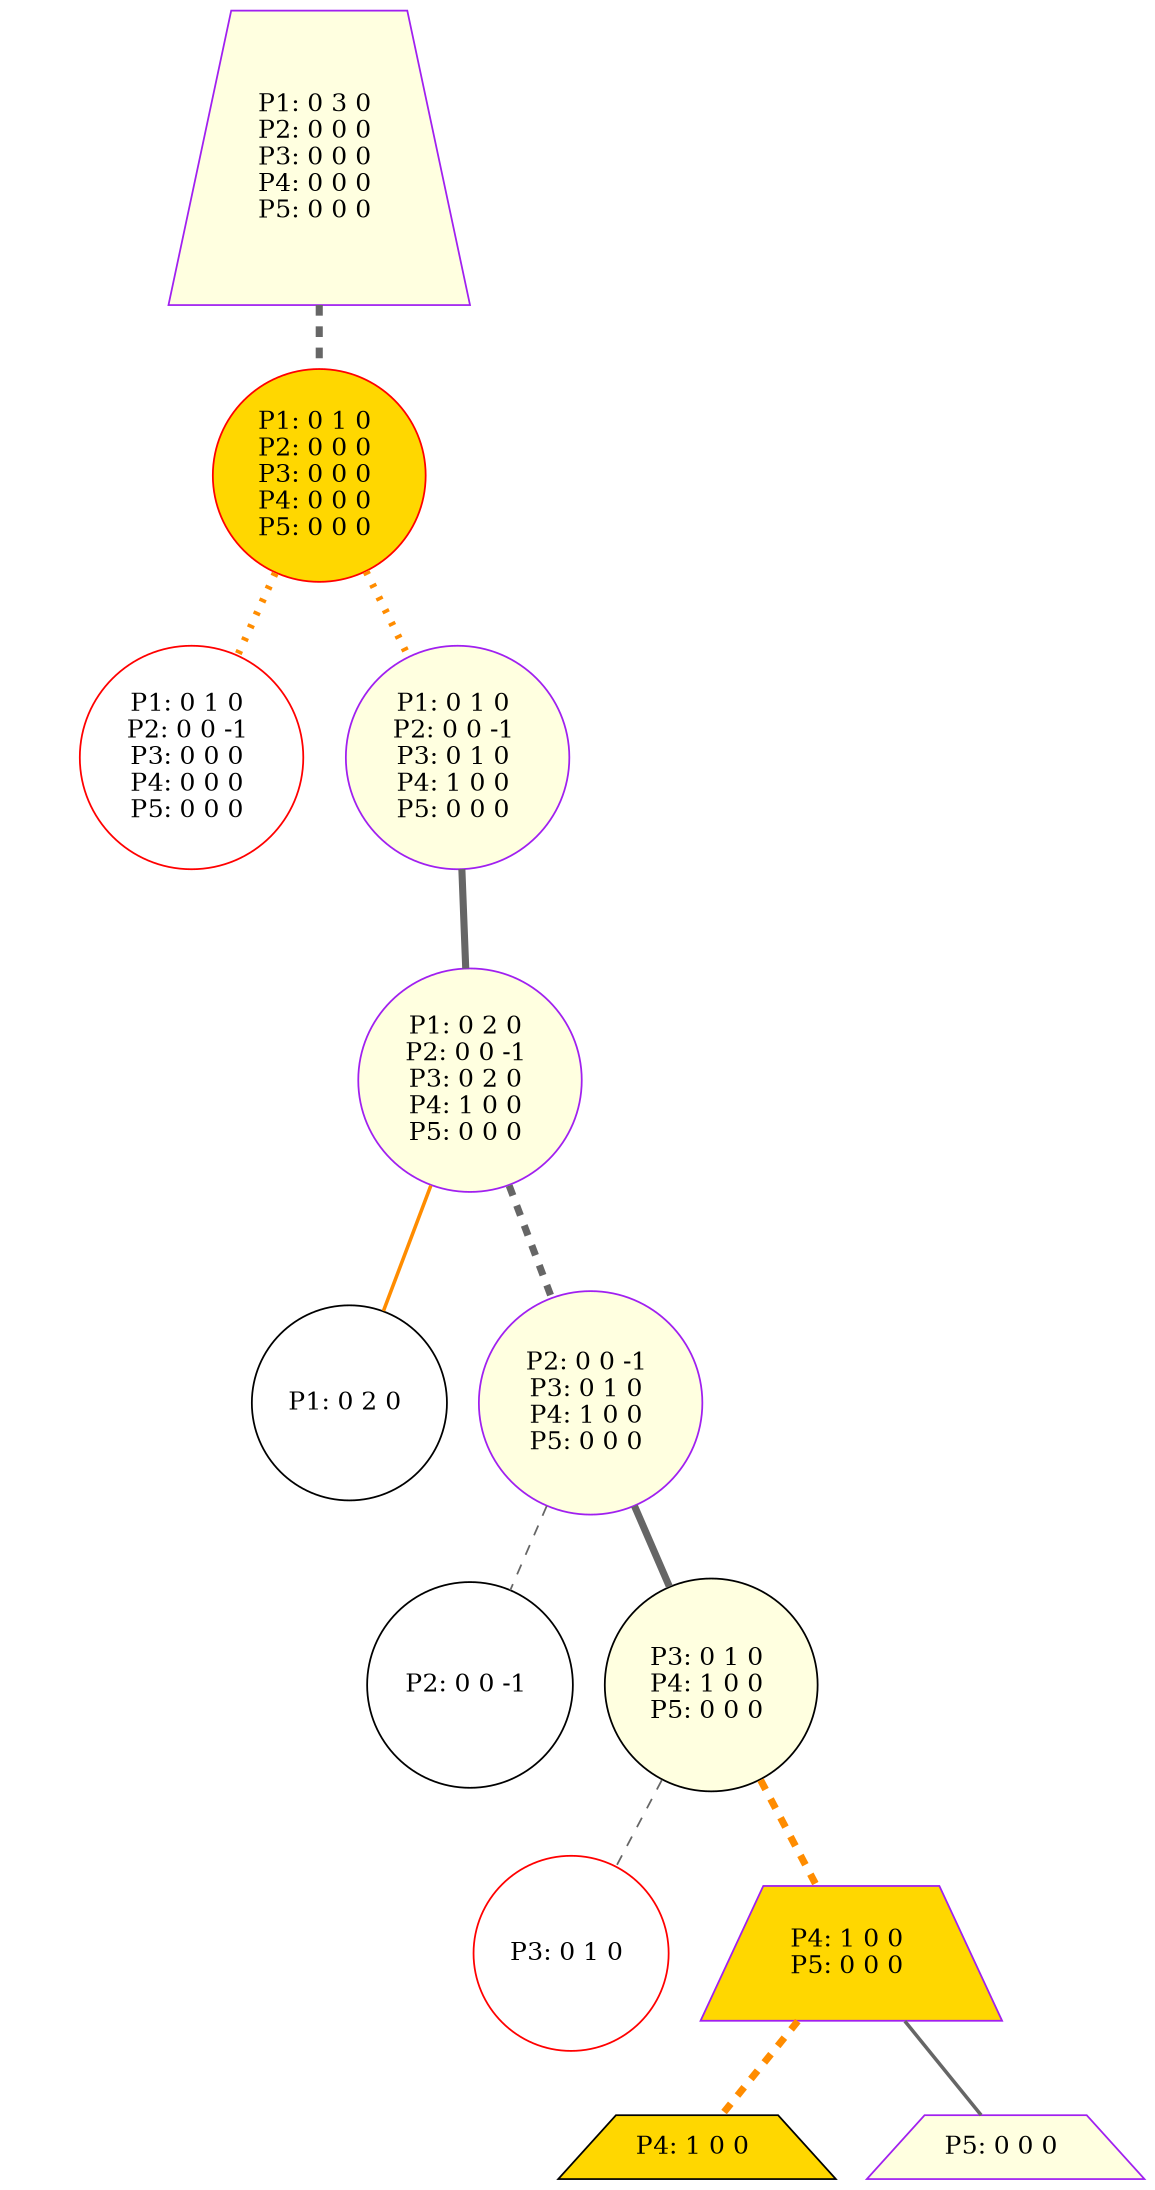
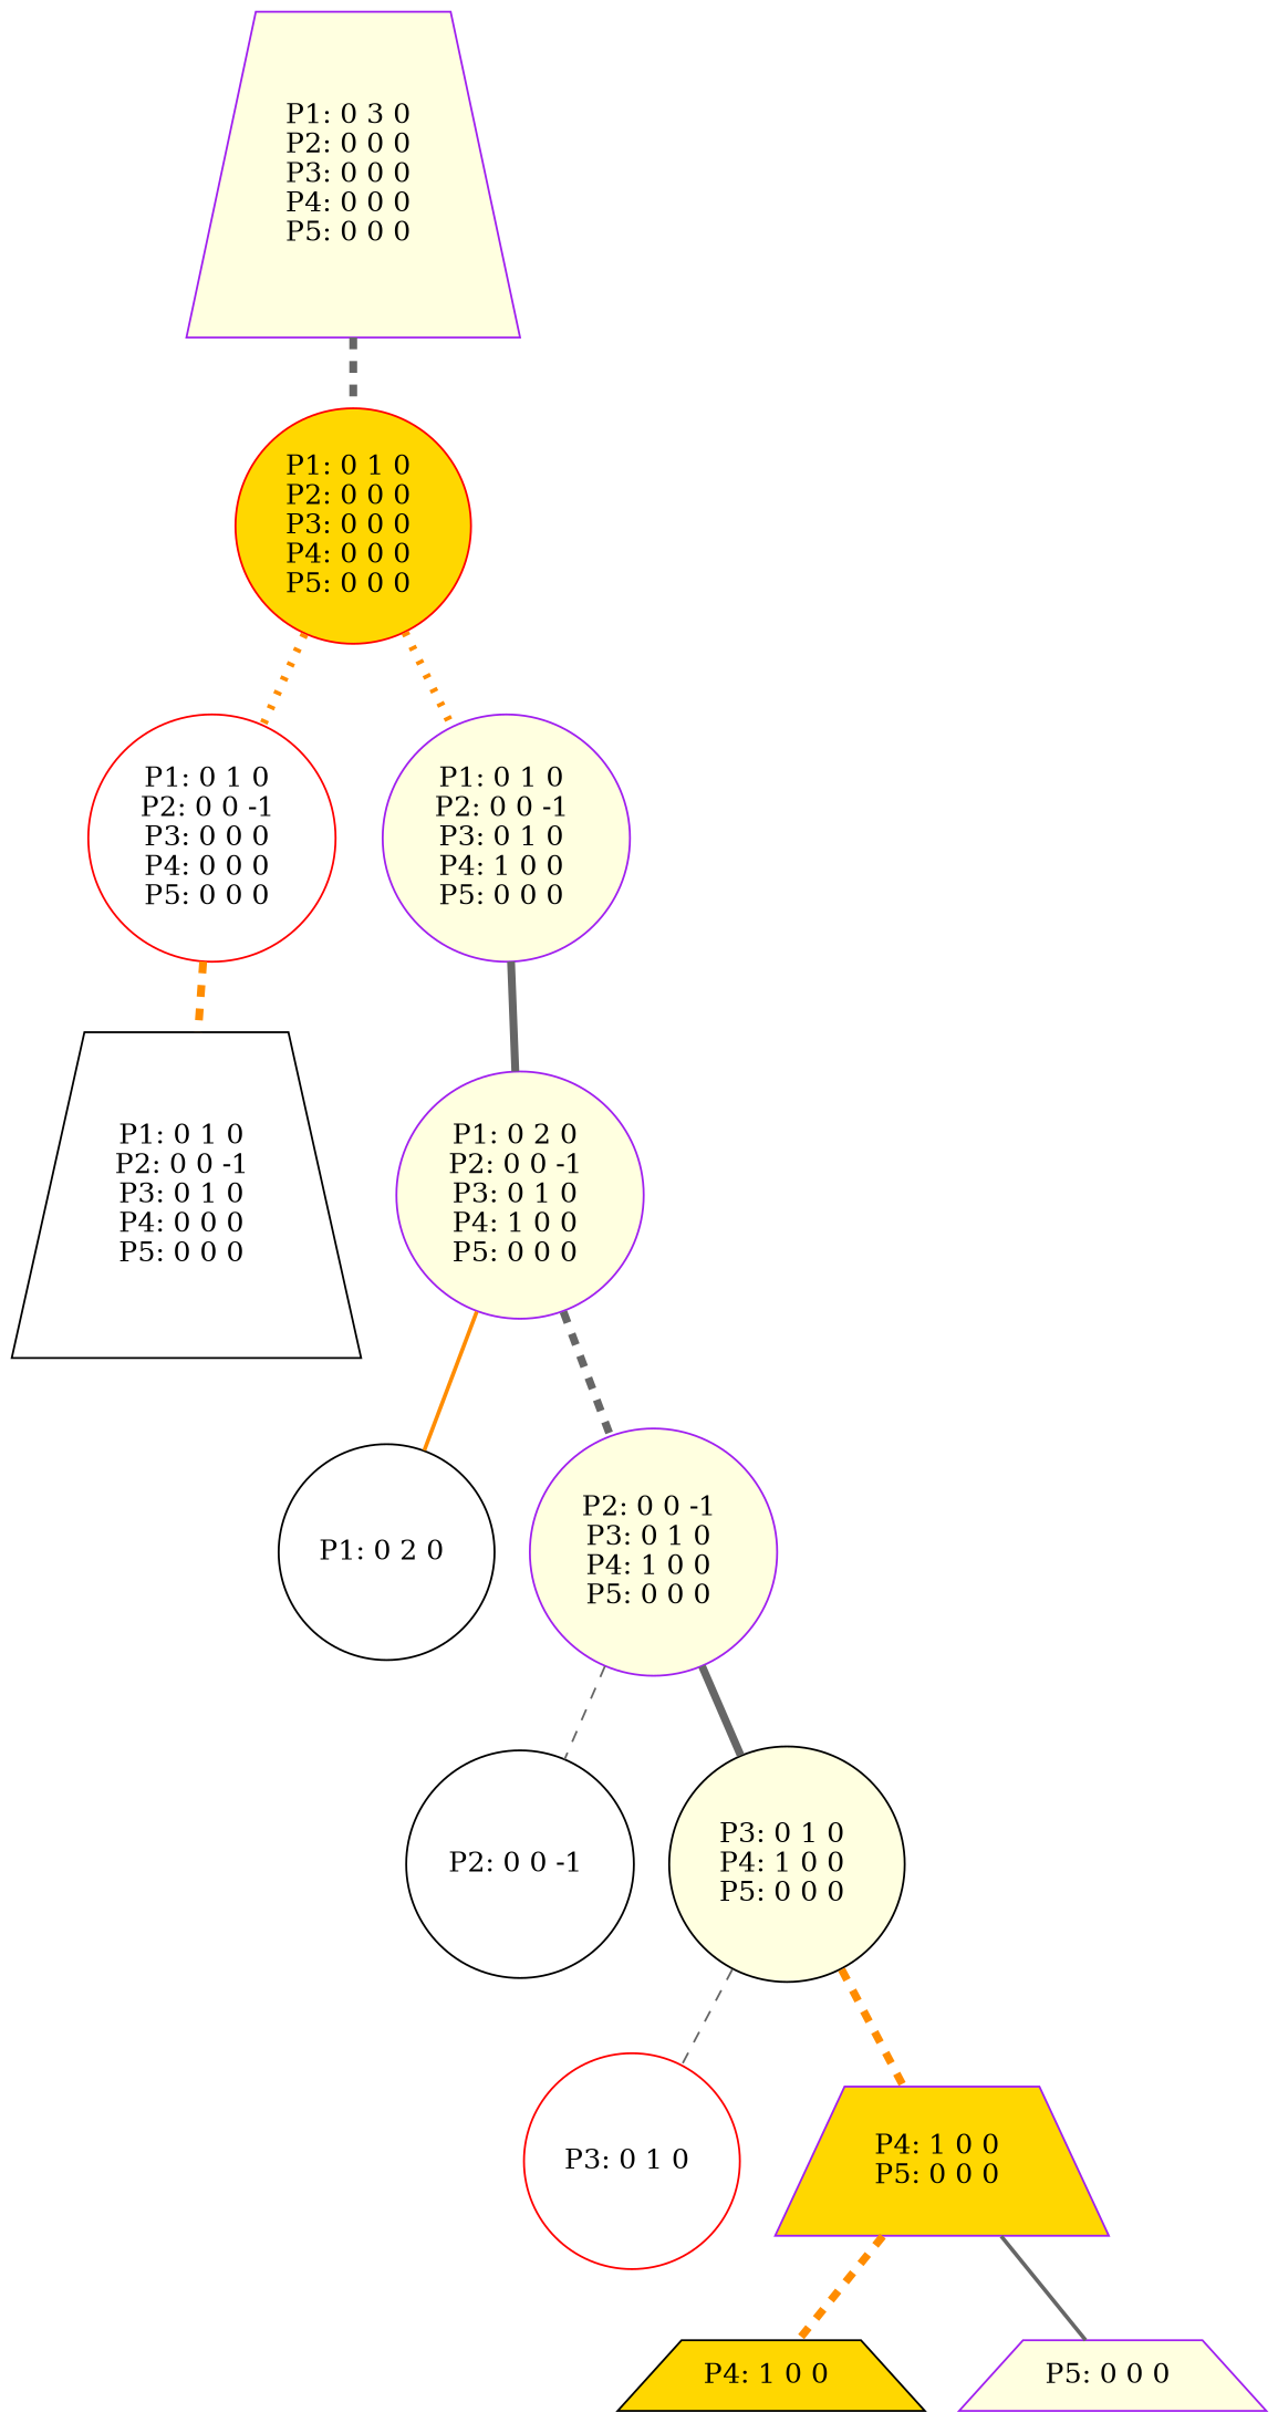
  graph {
    color=black
    node [color=purple fillcolor=lightyellow shape=circle style=filled]
    edge [color=gray40 penwidth=4.0 style=dashed]
    n1 [label="P1: 0 3 0 \nP2: 0 0 0 \nP3: 0 0 0 \nP4: 0 0 0 \nP5: 0 0 0 \n" shape=trapezium]
    n2 [color=red fillcolor=gold label="P1: 0 1 0 \nP2: 0 0 0 \nP3: 0 0 0 \nP4: 0 0 0 \nP5: 0 0 0 \n"]
    n3 [color=red fillcolor=white label="P1: 0 1 0 \nP2: 0 0 -1 \nP3: 0 0 0 \nP4: 0 0 0 \nP5: 0 0 0 \n"]
    n4 [label="P1: 0 1 0 \nP2: 0 0 -1 \nP3: 0 1 0 \nP4: 1 0 0 \nP5: 0 0 0 \n"]
-   n6 [label="P1: 0 2 0 \nP2: 0 0 -1 \nP3: 0 2 0 \nP4: 1 0 0 \nP5: 0 0 0 \n"]
+   n5 [color=black fillcolor=white label="P1: 0 1 0 \nP2: 0 0 -1 \nP3: 0 1 0 \nP4: 0 0 0 \nP5: 0 0 0 \n" shape=trapezium]
+   n6 [label="P1: 0 2 0 \nP2: 0 0 -1 \nP3: 0 1 0 \nP4: 1 0 0 \nP5: 0 0 0 \n"]
    n7 [color=black fillcolor=white label="P1: 0 2 0 \n"]
    n8 [label="P2: 0 0 -1 \nP3: 0 1 0 \nP4: 1 0 0 \nP5: 0 0 0 \n"]
    n9 [color=black fillcolor=white label="P2: 0 0 -1 \n"]
    n10 [color=black label="P3: 0 1 0 \nP4: 1 0 0 \nP5: 0 0 0 \n"]
    n11 [color=red fillcolor=white label="P3: 0 1 0 \n"]
    n12 [fillcolor=gold label="P4: 1 0 0 \nP5: 0 0 0 \n" shape=trapezium]
    n13 [color=black fillcolor=gold label="P4: 1 0 0 \n" shape=trapezium]
    n14 [label="P5: 0 0 0 \n" shape=trapezium]
    n1 -- n2
    n2 -- n3 [color=darkorange style=dotted]
    n2 -- n4 [color=darkorange style=dotted]
+   n3 -- n5 [color=darkorange]
    n4 -- n6 [style=bold]
    n6 -- n7 [color=darkorange style=bold penwidth=""]
    n6 -- n8
    n8 -- n9 [penwidth=""]
    n8 -- n10 [style=bold]
    n10 -- n11 [penwidth=""]
    n10 -- n12 [color=darkorange]
    n12 -- n13 [color=darkorange]
    n12 -- n14 [style=bold penwidth=""]
  }
